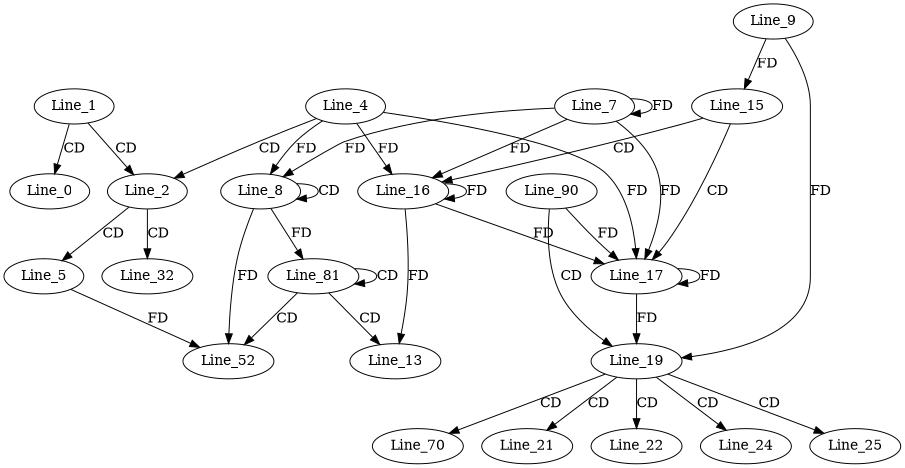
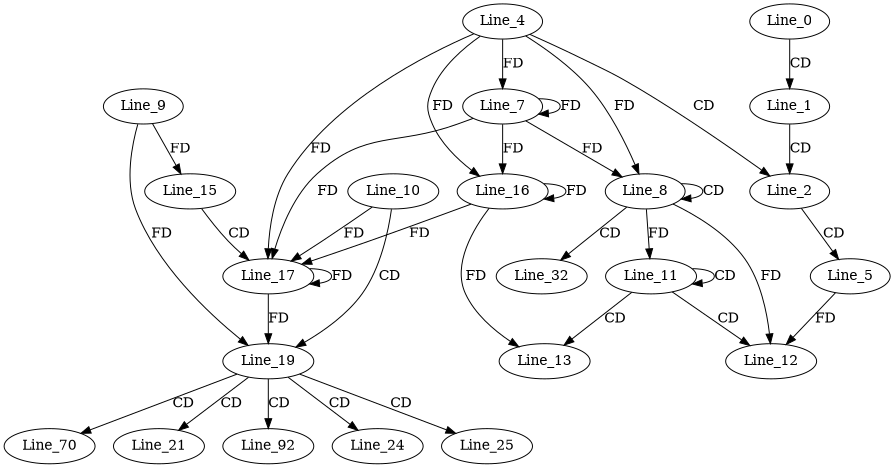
  digraph {
    Line_0
    Line_1
    Line_2
    Line_5
    Line_32
    Line_4
    Line_7
    Line_8
    Line_16
    Line_17
-   Line_12 [label=Line_52]
-   Line_11 [label=Line_81]
+   Line_12
+   Line_11
    Line_13
    Line_19
    Line_9
    Line_15
    n17 [label=Line_70]
    Line_21
-   Line_22
+   Line_22 [label=Line_92]
    Line_24
    Line_25
-   Line_10 [label=Line_90]
-   Line_1 -> Line_0 [label=CD]
+   Line_10
+   Line_0 -> Line_1 [label=CD]
    Line_1 -> Line_2 [label=CD]
    Line_2 -> Line_5 [label=CD]
-   Line_2 -> Line_32 [label=CD]
+   Line_8 -> Line_32 [label=CD]
    Line_5 -> Line_12 [label=FD]
    Line_4 -> Line_2 [label=CD]
+   Line_4 -> Line_7 [label=FD]
    Line_4 -> Line_8 [label=FD]
    Line_4 -> Line_16 [label=FD]
    Line_4 -> Line_17 [label=FD]
    Line_7 -> Line_7 [label=FD]
    Line_7 -> Line_8 [label=FD]
    Line_7 -> Line_16 [label=FD]
    Line_7 -> Line_17 [label=FD]
    Line_8 -> Line_8 [label=CD]
    Line_8 -> Line_12 [label=FD]
    Line_8 -> Line_11 [label=FD]
    Line_16 -> Line_16 [label=FD]
    Line_16 -> Line_17 [label=FD]
    Line_16 -> Line_13 [label=FD]
    Line_17 -> Line_17 [label=FD]
    Line_17 -> Line_19 [label=FD]
    Line_11 -> Line_12 [label=CD]
    Line_11 -> Line_11 [label=CD]
    Line_11 -> Line_13 [label=CD]
    Line_19 -> n17 [label=CD]
    Line_19 -> Line_21 [label=CD]
    Line_19 -> Line_22 [label=CD]
    Line_19 -> Line_24 [label=CD]
    Line_19 -> Line_25 [label=CD]
    Line_9 -> Line_19 [label=FD]
    Line_9 -> Line_15 [label=FD]
-   Line_15 -> Line_16 [label=CD]
    Line_15 -> Line_17 [label=CD]
    Line_10 -> Line_17 [label=FD]
    Line_10 -> Line_19 [label=CD]
  }
